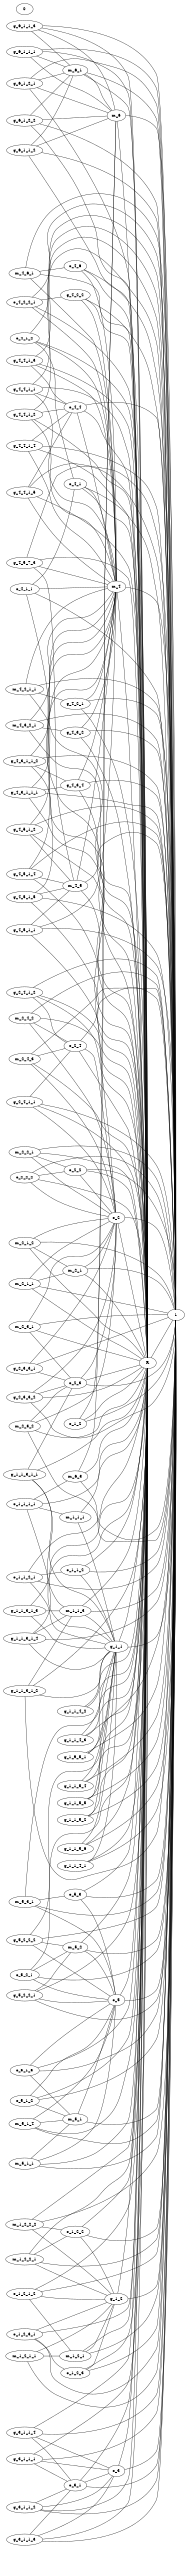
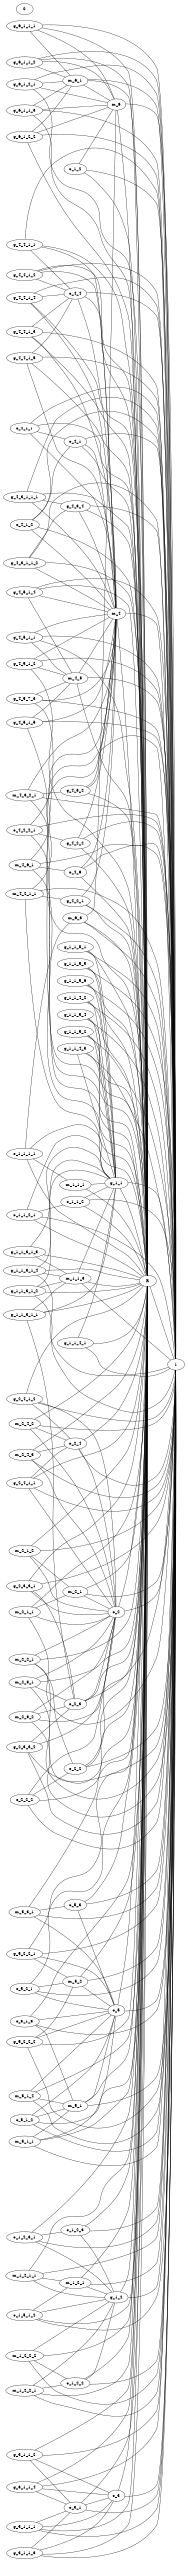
  graph {
    rankdir=LR
    g_6_1_2_2
    m_6
    1
    R
    m_6_1
    g_6_1_1_3
    o_4_1
    m_4
    g_2_4_1_2
    o_2
    o_2_4
    m_5_2
    o_5
    o_5_1_3
    m_5_1
    o_4_4
    g_4_3_1_1_2
    n18 [label=g_4_3_4]
    m_5_3_1
    o_5_3
    g_4_4_1_3
    g_6_1_1_2
    o_2_2
    g_4_5_1_2
    m_4_5
    g_5_2_2_1
    m_2_4_2
    g_4_5_1_4
    g_6_1_1_1
    m_2_1_2
    m_2_1
    g_1_1_4_3
    g_1_1
-   g_1_1_5_1 [label=g_1_9_5_1]
+   g_1_1_5_1
    g_1_1_5_5
    m_2_4_3
    g_2_4_1_1
    m_2_1_1
    g_5_2_2_2
    g_4_2_2
    g_4_4_1_1
    o_1_1_2_1
    o_1_1_2
    g_1_1_5_6
    m_1_2_2_2
    g_1_2
    o_1_2_2
    o_3
    m_2_3_1
    o_2_3
    0
    m_1_1_1
    g_4_4_1_2
    g_1_1_3_1_4
    m_1_1_3
    o_5_2_1
    g_1_1_3_1_1
    m_1_2_1_1
    m_1_2_1
    g_2_3_3_2
    g_1_1_4_2
    g_4_3_1_1_1
    g_6_1_2_1
    g_1_1_5_4
    o_3_1
    g_4_2_1
    o_1_2_3_1
    o_1_2_3
    g_4_5_1_5
    g_1_1_3_1_3
    o_5_1_2
-   o_1_2_1_2
+   o_1_2_1_2 [label=o_1_5_1_2]
    g_3_1_1_2
    m_2_2_1
    m_2_3_2
    o_4_1_1
    g_4_5_1_1
    n78 [label=o_1_2]
    o_4_2_2_1
    m_1_2_2_1
    m_5_1_4
    m_5_1_1
    g_2_3_3_1
    g_4_4_1_4
    g_1_1_5_2
    m_4_2_1_1
    m_4_6_1
    o_4_6
    g_1_1_3_1_2
    m_4_3_2_1
    g_4_3_2
    m_6_3
    g_4_4_1_5
    g_1_1_4_1
    g_3_1_1_4
    o_2_2_2
    g_3_1_1_1
    g_3_1_1_3
    o_4_1_2
    n100 [label=g_4_5_7_3]
    o_1_1_1_1
    g_6_1_2_2 -- m_6
    g_6_1_2_2 -- 1
    g_6_1_2_2 -- R
    g_6_1_2_2 -- m_6_1
    m_6 -- 1
    m_6 -- R
    R -- 1
    m_6_1 -- m_6
    m_6_1 -- 1
    m_6_1 -- R
    g_6_1_1_3 -- m_6
    g_6_1_1_3 -- 1
    g_6_1_1_3 -- R
    g_6_1_1_3 -- m_6_1
    o_4_1 -- 1
    o_4_1 -- R
    o_4_1 -- m_4
    m_4 -- 1
    m_4 -- R
    g_2_4_1_2 -- 1
    g_2_4_1_2 -- R
    g_2_4_1_2 -- o_2
    g_2_4_1_2 -- o_2_4
    o_2 -- 1
    o_2 -- R
    o_2_4 -- 1
    o_2_4 -- R
    o_2_4 -- o_2
    m_5_2 -- 1
    m_5_2 -- R
    m_5_2 -- o_5
    o_5 -- 1
    o_5 -- R
    o_5_1_3 -- 1
    o_5_1_3 -- R
    o_5_1_3 -- o_5
    o_5_1_3 -- m_5_1
    m_5_1 -- 1
+   m_5_1 -- R
    m_5_1 -- o_5
    o_4_4 -- 1
    o_4_4 -- R
    o_4_4 -- m_4
    g_4_3_1_1_2 -- 1
    g_4_3_1_1_2 -- R
    g_4_3_1_1_2 -- m_4
    g_4_3_1_1_2 -- n18
    n18 -- 1
    n18 -- R
    n18 -- m_4
    m_5_3_1 -- 1
    m_5_3_1 -- R
    m_5_3_1 -- o_5
    m_5_3_1 -- o_5_3
    o_5_3 -- 1
    o_5_3 -- R
    o_5_3 -- o_5
    g_4_4_1_3 -- 1
    g_4_4_1_3 -- R
    g_4_4_1_3 -- m_4
    g_4_4_1_3 -- o_4_4
    g_6_1_1_2 -- m_6
    g_6_1_1_2 -- 1
    g_6_1_1_2 -- R
    g_6_1_1_2 -- m_6_1
    o_2_2 -- 1
    o_2_2 -- R
    o_2_2 -- o_2
    g_4_5_1_2 -- 1
    g_4_5_1_2 -- R
    g_4_5_1_2 -- m_4
    g_4_5_1_2 -- m_4_5
    m_4_5 -- 1
    m_4_5 -- R
    m_4_5 -- m_4
    g_5_2_2_1 -- 1
    g_5_2_2_1 -- R
    g_5_2_2_1 -- m_5_2
    g_5_2_2_1 -- o_5
    m_2_4_2 -- 1
    m_2_4_2 -- R
    m_2_4_2 -- o_2
    m_2_4_2 -- o_2_4
    g_4_5_1_4 -- 1
    g_4_5_1_4 -- R
    g_4_5_1_4 -- m_4
    g_4_5_1_4 -- m_4_5
    g_6_1_1_1 -- m_6
    g_6_1_1_1 -- 1
    g_6_1_1_1 -- R
    g_6_1_1_1 -- m_6_1
    m_2_1_2 -- 1
    m_2_1_2 -- R
    m_2_1_2 -- o_2
    m_2_1_2 -- m_2_1
    m_2_1 -- 1
    m_2_1 -- R
    m_2_1 -- o_2
    g_1_1_4_3 -- 1
    g_1_1_4_3 -- R
    g_1_1_4_3 -- g_1_1
    g_1_1 -- 1
    g_1_1 -- R
    g_1_1_5_1 -- 1
    g_1_1_5_1 -- R
    g_1_1_5_1 -- g_1_1
    g_1_1_5_5 -- 1
    g_1_1_5_5 -- R
    g_1_1_5_5 -- g_1_1
    m_2_4_3 -- 1
    m_2_4_3 -- R
    m_2_4_3 -- o_2
    m_2_4_3 -- o_2_4
    g_2_4_1_1 -- 1
    g_2_4_1_1 -- R
    g_2_4_1_1 -- o_2
    g_2_4_1_1 -- o_2_4
    m_2_1_1 -- 1
    m_2_1_1 -- R
    m_2_1_1 -- o_2
    m_2_1_1 -- m_2_1
    g_5_2_2_2 -- 1
    g_5_2_2_2 -- R
    g_5_2_2_2 -- m_5_2
    g_5_2_2_2 -- o_5
    g_4_2_2 -- 1
    g_4_2_2 -- R
    g_4_2_2 -- m_4
    g_4_4_1_1 -- 1
    g_4_4_1_1 -- R
    g_4_4_1_1 -- m_4
    g_4_4_1_1 -- o_4_4
    o_1_1_2_1 -- 1
    o_1_1_2_1 -- R
    o_1_1_2_1 -- g_1_1
    o_1_1_2_1 -- o_1_1_2
    o_1_1_2 -- 1
    o_1_1_2 -- R
    o_1_1_2 -- g_1_1
    g_1_1_5_6 -- 1
    g_1_1_5_6 -- R
    g_1_1_5_6 -- g_1_1
    m_1_2_2_2 -- 1
    m_1_2_2_2 -- R
    m_1_2_2_2 -- g_1_2
    m_1_2_2_2 -- o_1_2_2
    g_1_2 -- 1
    g_1_2 -- R
    o_1_2_2 -- 1
    o_1_2_2 -- R
    o_1_2_2 -- g_1_2
    o_3 -- 1
    o_3 -- R
    m_2_3_1 -- 1
    m_2_3_1 -- R
    m_2_3_1 -- o_2
    m_2_3_1 -- o_2_3
    o_2_3 -- 1
    o_2_3 -- R
    o_2_3 -- o_2
    m_1_1_1 -- R
    m_1_1_1 -- g_1_1
    g_4_4_1_2 -- 1
    g_4_4_1_2 -- R
    g_4_4_1_2 -- m_4
    g_4_4_1_2 -- o_4_4
    g_1_1_3_1_4 -- 1
    g_1_1_3_1_4 -- R
    g_1_1_3_1_4 -- g_1_1
    g_1_1_3_1_4 -- m_1_1_3
    m_1_1_3 -- 1
    m_1_1_3 -- R
    m_1_1_3 -- g_1_1
    o_5_2_1 -- 1
    o_5_2_1 -- R
    o_5_2_1 -- m_5_2
    o_5_2_1 -- o_5
    g_1_1_3_1_1 -- R
    g_1_1_3_1_1 -- g_1_1
    g_1_1_3_1_1 -- o_2_3
    g_1_1_3_1_1 -- m_1_1_3
    m_1_2_1_1 -- 1
+   m_1_2_1_1 -- R
    m_1_2_1_1 -- g_1_2
    m_1_2_1_1 -- m_1_2_1
    m_1_2_1 -- 1
    m_1_2_1 -- R
    m_1_2_1 -- g_1_2
    g_2_3_3_2 -- 1
    g_2_3_3_2 -- R
    g_2_3_3_2 -- o_2
    g_2_3_3_2 -- o_2_3
+   g_1_1_4_2 -- 1
    g_1_1_4_2 -- R
    g_1_1_4_2 -- g_1_1
    g_4_3_1_1_1 -- 1
    g_4_3_1_1_1 -- R
    g_4_3_1_1_1 -- m_4
    g_4_3_1_1_1 -- n18
    g_6_1_2_1 -- m_6
    g_6_1_2_1 -- 1
    g_6_1_2_1 -- R
    g_6_1_2_1 -- m_6_1
    g_1_1_5_4 -- 1
    g_1_1_5_4 -- R
    g_1_1_5_4 -- g_1_1
    o_3_1 -- 1
    o_3_1 -- R
    o_3_1 -- o_3
    g_4_2_1 -- 1
    g_4_2_1 -- R
    g_4_2_1 -- m_4
    o_1_2_3_1 -- 1
    o_1_2_3_1 -- R
    o_1_2_3_1 -- g_1_2
    o_1_2_3_1 -- o_1_2_3
    o_1_2_3 -- 1
    o_1_2_3 -- R
    o_1_2_3 -- g_1_2
    g_4_5_1_5 -- 1
    g_4_5_1_5 -- R
    g_4_5_1_5 -- m_4
    g_4_5_1_5 -- m_4_5
    g_1_1_3_1_3 -- R
    g_1_1_3_1_3 -- g_1_1
    g_1_1_3_1_3 -- m_1_1_3
    o_5_1_2 -- 1
    o_5_1_2 -- R
    o_5_1_2 -- o_5
    o_5_1_2 -- m_5_1
    o_1_2_1_2 -- 1
    o_1_2_1_2 -- R
    o_1_2_1_2 -- g_1_2
    o_1_2_1_2 -- m_1_2_1
    g_3_1_1_2 -- 1
    g_3_1_1_2 -- R
    g_3_1_1_2 -- o_3
    g_3_1_1_2 -- o_3_1
    m_2_2_1 -- 1
    m_2_2_1 -- R
    m_2_2_1 -- o_2
    m_2_2_1 -- o_2_2
    m_2_3_2 -- 1
    m_2_3_2 -- R
    m_2_3_2 -- o_2
    m_2_3_2 -- o_2_3
    o_4_1_1 -- 1
    o_4_1_1 -- R
    o_4_1_1 -- o_4_1
    o_4_1_1 -- m_4
    g_4_5_1_1 -- 1
    g_4_5_1_1 -- R
    g_4_5_1_1 -- m_4
    g_4_5_1_1 -- m_4_5
    n78 -- m_6
    n78 -- 1
    n78 -- R
    o_4_2_2_1 -- 1
    o_4_2_2_1 -- R
    o_4_2_2_1 -- m_4
    o_4_2_2_1 -- g_4_2_2
    m_1_2_2_1 -- 1
    m_1_2_2_1 -- R
    m_1_2_2_1 -- g_1_2
    m_1_2_2_1 -- o_1_2_2
    m_5_1_4 -- 1
    m_5_1_4 -- R
    m_5_1_4 -- o_5
    m_5_1_4 -- m_5_1
    m_5_1_1 -- 1
    m_5_1_1 -- R
    m_5_1_1 -- o_5
    m_5_1_1 -- m_5_1
    g_2_3_3_1 -- 1
+   g_2_3_3_1 -- R
    g_2_3_3_1 -- o_2
    g_2_3_3_1 -- o_2_3
    g_4_4_1_4 -- 1
    g_4_4_1_4 -- R
    g_4_4_1_4 -- m_4
    g_4_4_1_4 -- o_4_4
    g_1_1_5_2 -- 1
    g_1_1_5_2 -- R
    g_1_1_5_2 -- g_1_1
    m_4_2_1_1 -- 1
    m_4_2_1_1 -- R
    m_4_2_1_1 -- m_4
    m_4_2_1_1 -- g_4_2_1
    m_4_6_1 -- 1
    m_4_6_1 -- R
    m_4_6_1 -- m_4
    m_4_6_1 -- o_4_6
    o_4_6 -- 1
    o_4_6 -- R
    o_4_6 -- m_4
    g_1_1_3_1_2 -- 1
    g_1_1_3_1_2 -- R
    g_1_1_3_1_2 -- g_1_1
    g_1_1_3_1_2 -- m_1_1_3
    m_4_3_2_1 -- 1
    m_4_3_2_1 -- R
    m_4_3_2_1 -- m_4
    m_4_3_2_1 -- g_4_3_2
    g_4_3_2 -- 1
    g_4_3_2 -- R
    g_4_3_2 -- m_4
    m_6_3 -- m_6
    m_6_3 -- 1
    m_6_3 -- R
    g_4_4_1_5 -- 1
    g_4_4_1_5 -- R
    g_4_4_1_5 -- m_4
    g_4_4_1_5 -- o_4_4
    g_1_1_4_1 -- 1
    g_1_1_4_1 -- R
    g_1_1_4_1 -- g_1_1
    g_3_1_1_4 -- 1
    g_3_1_1_4 -- R
    g_3_1_1_4 -- o_3
    g_3_1_1_4 -- o_3_1
    o_2_2_2 -- 1
    o_2_2_2 -- R
    o_2_2_2 -- o_2
    o_2_2_2 -- o_2_2
    g_3_1_1_1 -- 1
    g_3_1_1_1 -- R
    g_3_1_1_1 -- o_3
    g_3_1_1_1 -- o_3_1
    g_3_1_1_3 -- 1
    g_3_1_1_3 -- R
    g_3_1_1_3 -- o_3
    g_3_1_1_3 -- o_3_1
    o_4_1_2 -- 1
    o_4_1_2 -- R
    o_4_1_2 -- o_4_1
    o_4_1_2 -- m_4
    n100 -- 1
    n100 -- R
    n100 -- m_4
    n100 -- m_4_5
    o_1_1_1_1 -- R
    o_1_1_1_1 -- g_1_1
    o_1_1_1_1 -- m_1_1_1
    o_1_1_1_1 -- m_6_3
  }
